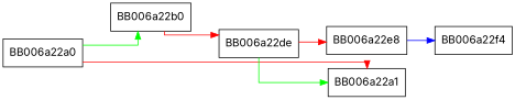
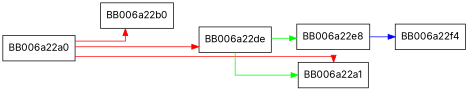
  digraph {
    fontname=Inter
    rankdir=LR
    splines=ortho
    node [fontname=Inter shape=box]
    edge [color=red fontname=Inter]
    BB006a22a0
    BB006a22b0
    n3 [label=BB006a22a1]
    BB006a22de
    n5 [label=BB006a22e8]
    BB006a22f4
-   BB006a22a0 -> BB006a22b0 [color=green]
+   BB006a22a0 -> BB006a22b0
    BB006a22a0 -> n3
-   BB006a22b0 -> BB006a22de
+   BB006a22a0 -> BB006a22de
    BB006a22de -> n3 [color=green]
-   BB006a22de -> n5
+   BB006a22de -> n5 [color=green]
    n5 -> BB006a22f4 [color=blue]
  }
